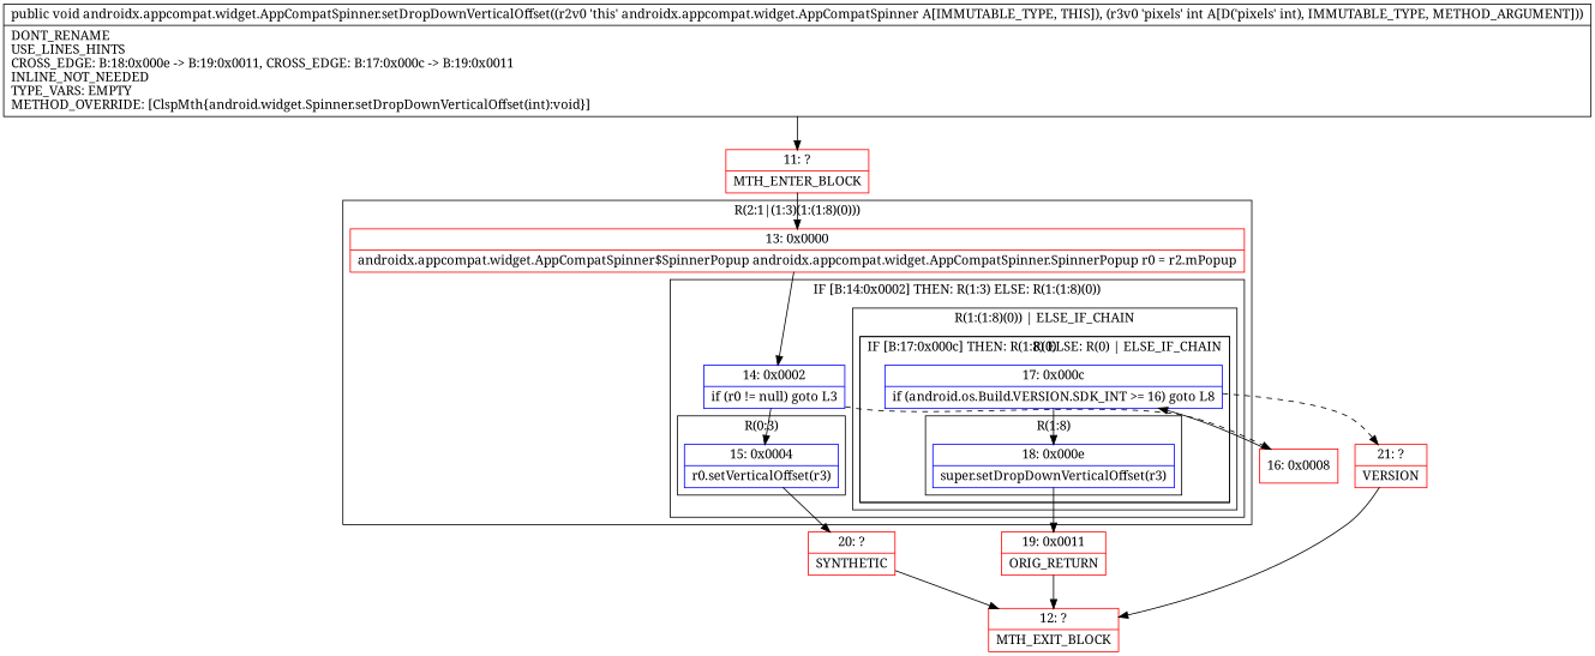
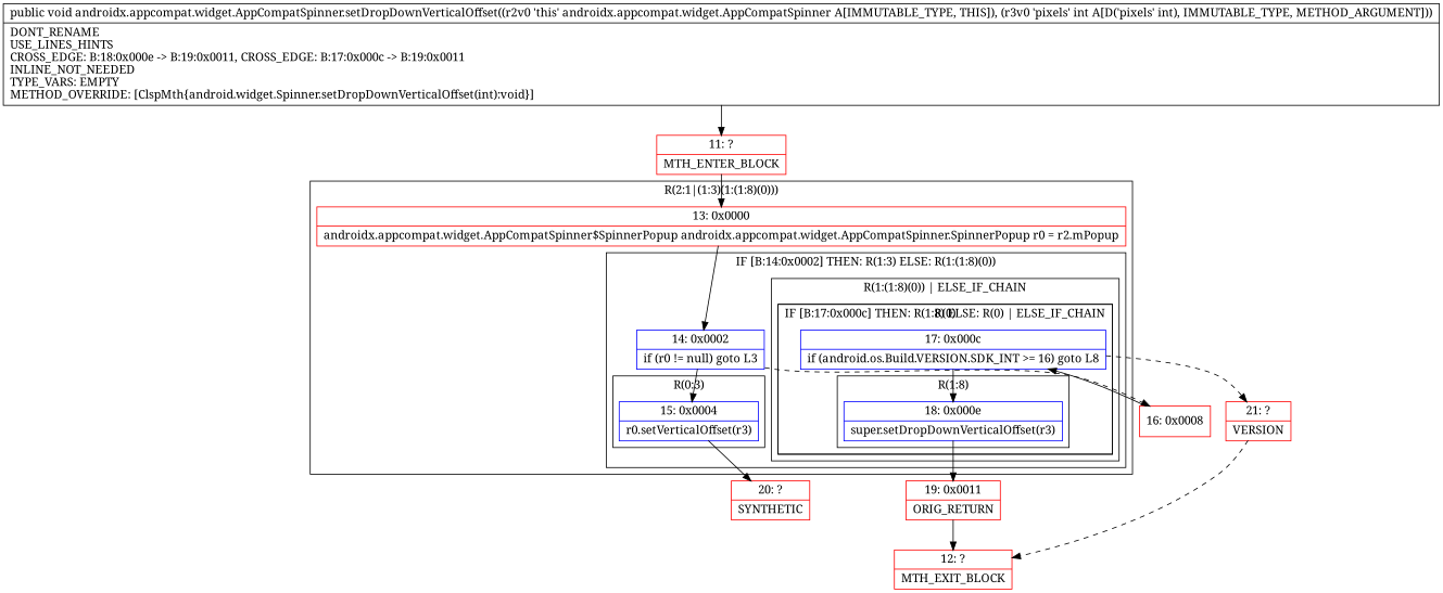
  digraph {
    fontname="Noto Serif"
    node [color=red fontname="Noto Serif" shape=record]
    edge [fontname="Noto Serif"]
    n1 [color=blue label="{15\:\ 0x0004|r0.setVerticalOffset(r3)\l}"]
    n2 [color=blue label="{18\:\ 0x000e|super.setDropDownVerticalOffset(r3)\l}"]
    n3 [color=blue label="{17\:\ 0x000c|if (android.os.Build.VERSION.SDK_INT \>= 16) goto L8\l}"]
    n4 [color=blue label="{14\:\ 0x0002|if (r0 != null) goto L3\l}"]
    n5 [label="{13\:\ 0x0000|androidx.appcompat.widget.AppCompatSpinner$SpinnerPopup androidx.appcompat.widget.AppCompatSpinner.SpinnerPopup r0 = r2.mPopup\l}"]
    n6 [label="{20\:\ ?|SYNTHETIC\l}"]
    n7 [label="{19\:\ 0x0011|ORIG_RETURN\l}"]
    n8 [label="{21\:\ ?|VERSION\l}"]
    n9 [label="{16\:\ 0x0008}"]
    n10 [label="{12\:\ ?|MTH_EXIT_BLOCK\l}"]
    n11 [label="{11\:\ ?|MTH_ENTER_BLOCK\l}"]
    n12 [label="{public void androidx.appcompat.widget.AppCompatSpinner.setDropDownVerticalOffset((r2v0 'this' androidx.appcompat.widget.AppCompatSpinner A[IMMUTABLE_TYPE, THIS]), (r3v0 'pixels' int A[D('pixels' int), IMMUTABLE_TYPE, METHOD_ARGUMENT]))  | DONT_RENAME\lUSE_LINES_HINTS\lCROSS_EDGE: B:18:0x000e \-\> B:19:0x0011, CROSS_EDGE: B:17:0x000c \-\> B:19:0x0011\lINLINE_NOT_NEEDED\lTYPE_VARS: EMPTY\lMETHOD_OVERRIDE: [ClspMth\{android.widget.Spinner.setDropDownVerticalOffset(int):void\}]\l}" color=""]
    subgraph cluster_1 {
      label="R(2:1|(1:3)(1:(1:8)(0)))"
      n5
      subgraph cluster_2 {
        label="IF [B:14:0x0002] THEN: R(1:3) ELSE: R(1:(1:8)(0))"
        n4
        subgraph cluster_3 {
          label="R(0:3)"
          n1
        }
        subgraph cluster_4 {
          label="R(1:(1:8)(0)) | ELSE_IF_CHAIN\l"
          subgraph cluster_5 {
            label="IF [B:17:0x000c] THEN: R(1:8) ELSE: R(0) | ELSE_IF_CHAIN\l"
            n3
            subgraph cluster_6 {
              label="R(1:8)"
              n2
            }
            subgraph cluster_7 {
              label="R(0)"
            }
          }
        }
      }
    }
    n1 -> n6
    n2 -> n7
    n3 -> n2
    n3 -> n8 [style=dashed]
    n4 -> n1
    n4 -> n9 [style=dashed]
    n5 -> n4
-   n6 -> n10
    n7 -> n10
-   n8 -> n10
+   n8 -> n10 [style=dashed]
    n9 -> n3
    n11 -> n5
    n12 -> n11
  }
